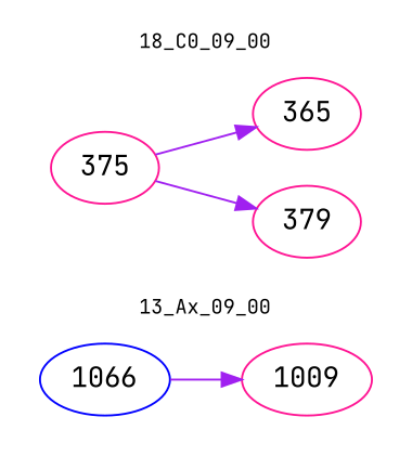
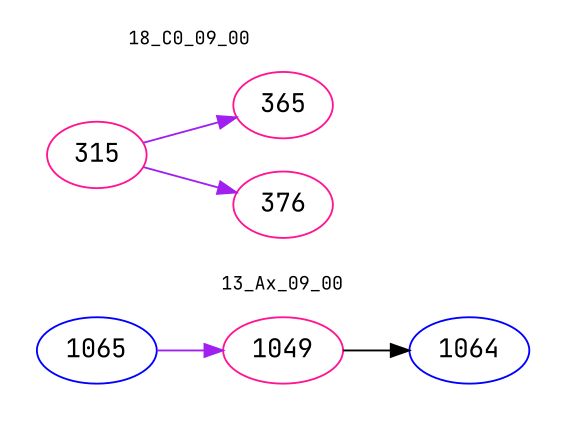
  digraph {
    fontname="JetBrains Mono"
    rankdir=LR
    node [color=deeppink fontname="JetBrains Mono"]
    edge [color=purple fontname="JetBrains Mono"]
-   n1 [color=blue label=1066]
-   n2 [label=1009]
-   n4 [label=379]
-   n5 [label=375]
+   n1 [color=blue label=1065]
+   n2 [label=1049]
+   n3 [color=blue label=1064]
+   n4 [label=376]
+   n5 [label=315]
    n6 [label=365]
    subgraph cluster_1 {
      color=white
      fontsize=10
      label="13_Ax_09_00"
      n1
      n2
+     n3
    }
    subgraph cluster_2 {
      color=white
      fontsize=10
      label="18_C0_09_00"
      n4
      n5
      n6
    }
    n1 -> n2
+   n2 -> n3 [color=black]
    n5 -> n4
    n5 -> n6
  }
